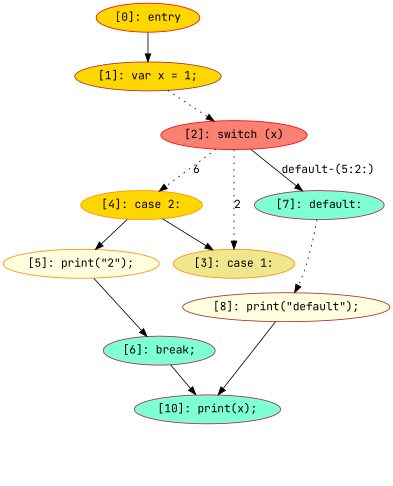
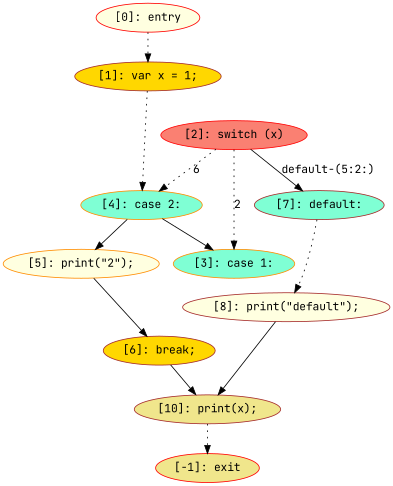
  digraph {
    fontname="JetBrains Mono"
    node [color=brown fillcolor=aquamarine fontname="JetBrains Mono" style=filled]
    edge [fontname="JetBrains Mono" style=solid]
    n1 [fillcolor=gold label="[1]: var x = 1;\n"]
    n2 [color=red fillcolor=salmon label="[2]: switch (x)"]
    n3 [label="[7]: default:\n"]
-   n4 [color=darkorange fillcolor=gold label="[4]: case 2:\n"]
-   n5 [color=darkorange fillcolor=khaki label="[3]: case 1:\n"]
+   n4 [color=darkorange label="[4]: case 2:\n"]
+   n5 [color=darkorange label="[3]: case 1:\n"]
+   n6 [color=red fillcolor=khaki label="[-1]: exit"]
    n7 [color=darkorange fillcolor=lightyellow label="[5]: print(\"2\");\n"]
-   n8 [label="[6]: break;\n"]
-   n9 [label="[10]: print(x);\n"]
-   n10 [color=red fillcolor=gold label="[0]: entry"]
+   n8 [fillcolor=gold label="[6]: break;\n"]
+   n9 [fillcolor=khaki label="[10]: print(x);\n"]
+   n10 [color=red fillcolor=lightyellow label="[0]: entry"]
    n11 [fillcolor=lightyellow label="[8]: print(\"default\");\n"]
-   n1 -> n2 [style=dotted]
+   n1 -> n4 [style=dotted]
    n2 -> n3 [label="default-(5:2:)"]
    n2 -> n4 [label=6 style=dotted]
    n2 -> n5 [label=2 style=dotted]
    n3 -> n11 [style=dotted]
    n4 -> n5
    n4 -> n7
    n7 -> n8
    n8 -> n9
-   n10 -> n1
+   n9 -> n6 [style=dotted]
+   n10 -> n1 [style=dotted]
    n11 -> n9
  }
